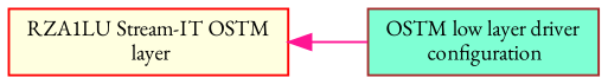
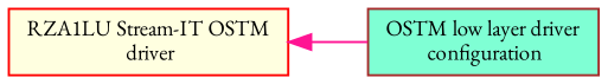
  digraph {
    rankdir=LR
    fontname="EB Garamond"
    node [fontname="EB Garamond" fontsize=10 shape=box style=filled]
-   n1 [color=red fillcolor=lightyellow height=0.2 label="RZA1LU Stream-IT OSTM\l layer" width=0.4]
+   n1 [color=red fillcolor=lightyellow height=0.2 label="RZA1LU Stream-IT OSTM\l driver" width=0.4]
    n2 [color=brown fillcolor=aquamarine fontcolor=black height=0.2 label="OSTM low layer driver\l configuration" width=0.4]
    n1 -> n2 [dir=back fontname="EB Garamond" fontsize=10 labelfontname=Helvetica labelfontsize=10 shape=plaintext style=solid color=deeppink]
  }
